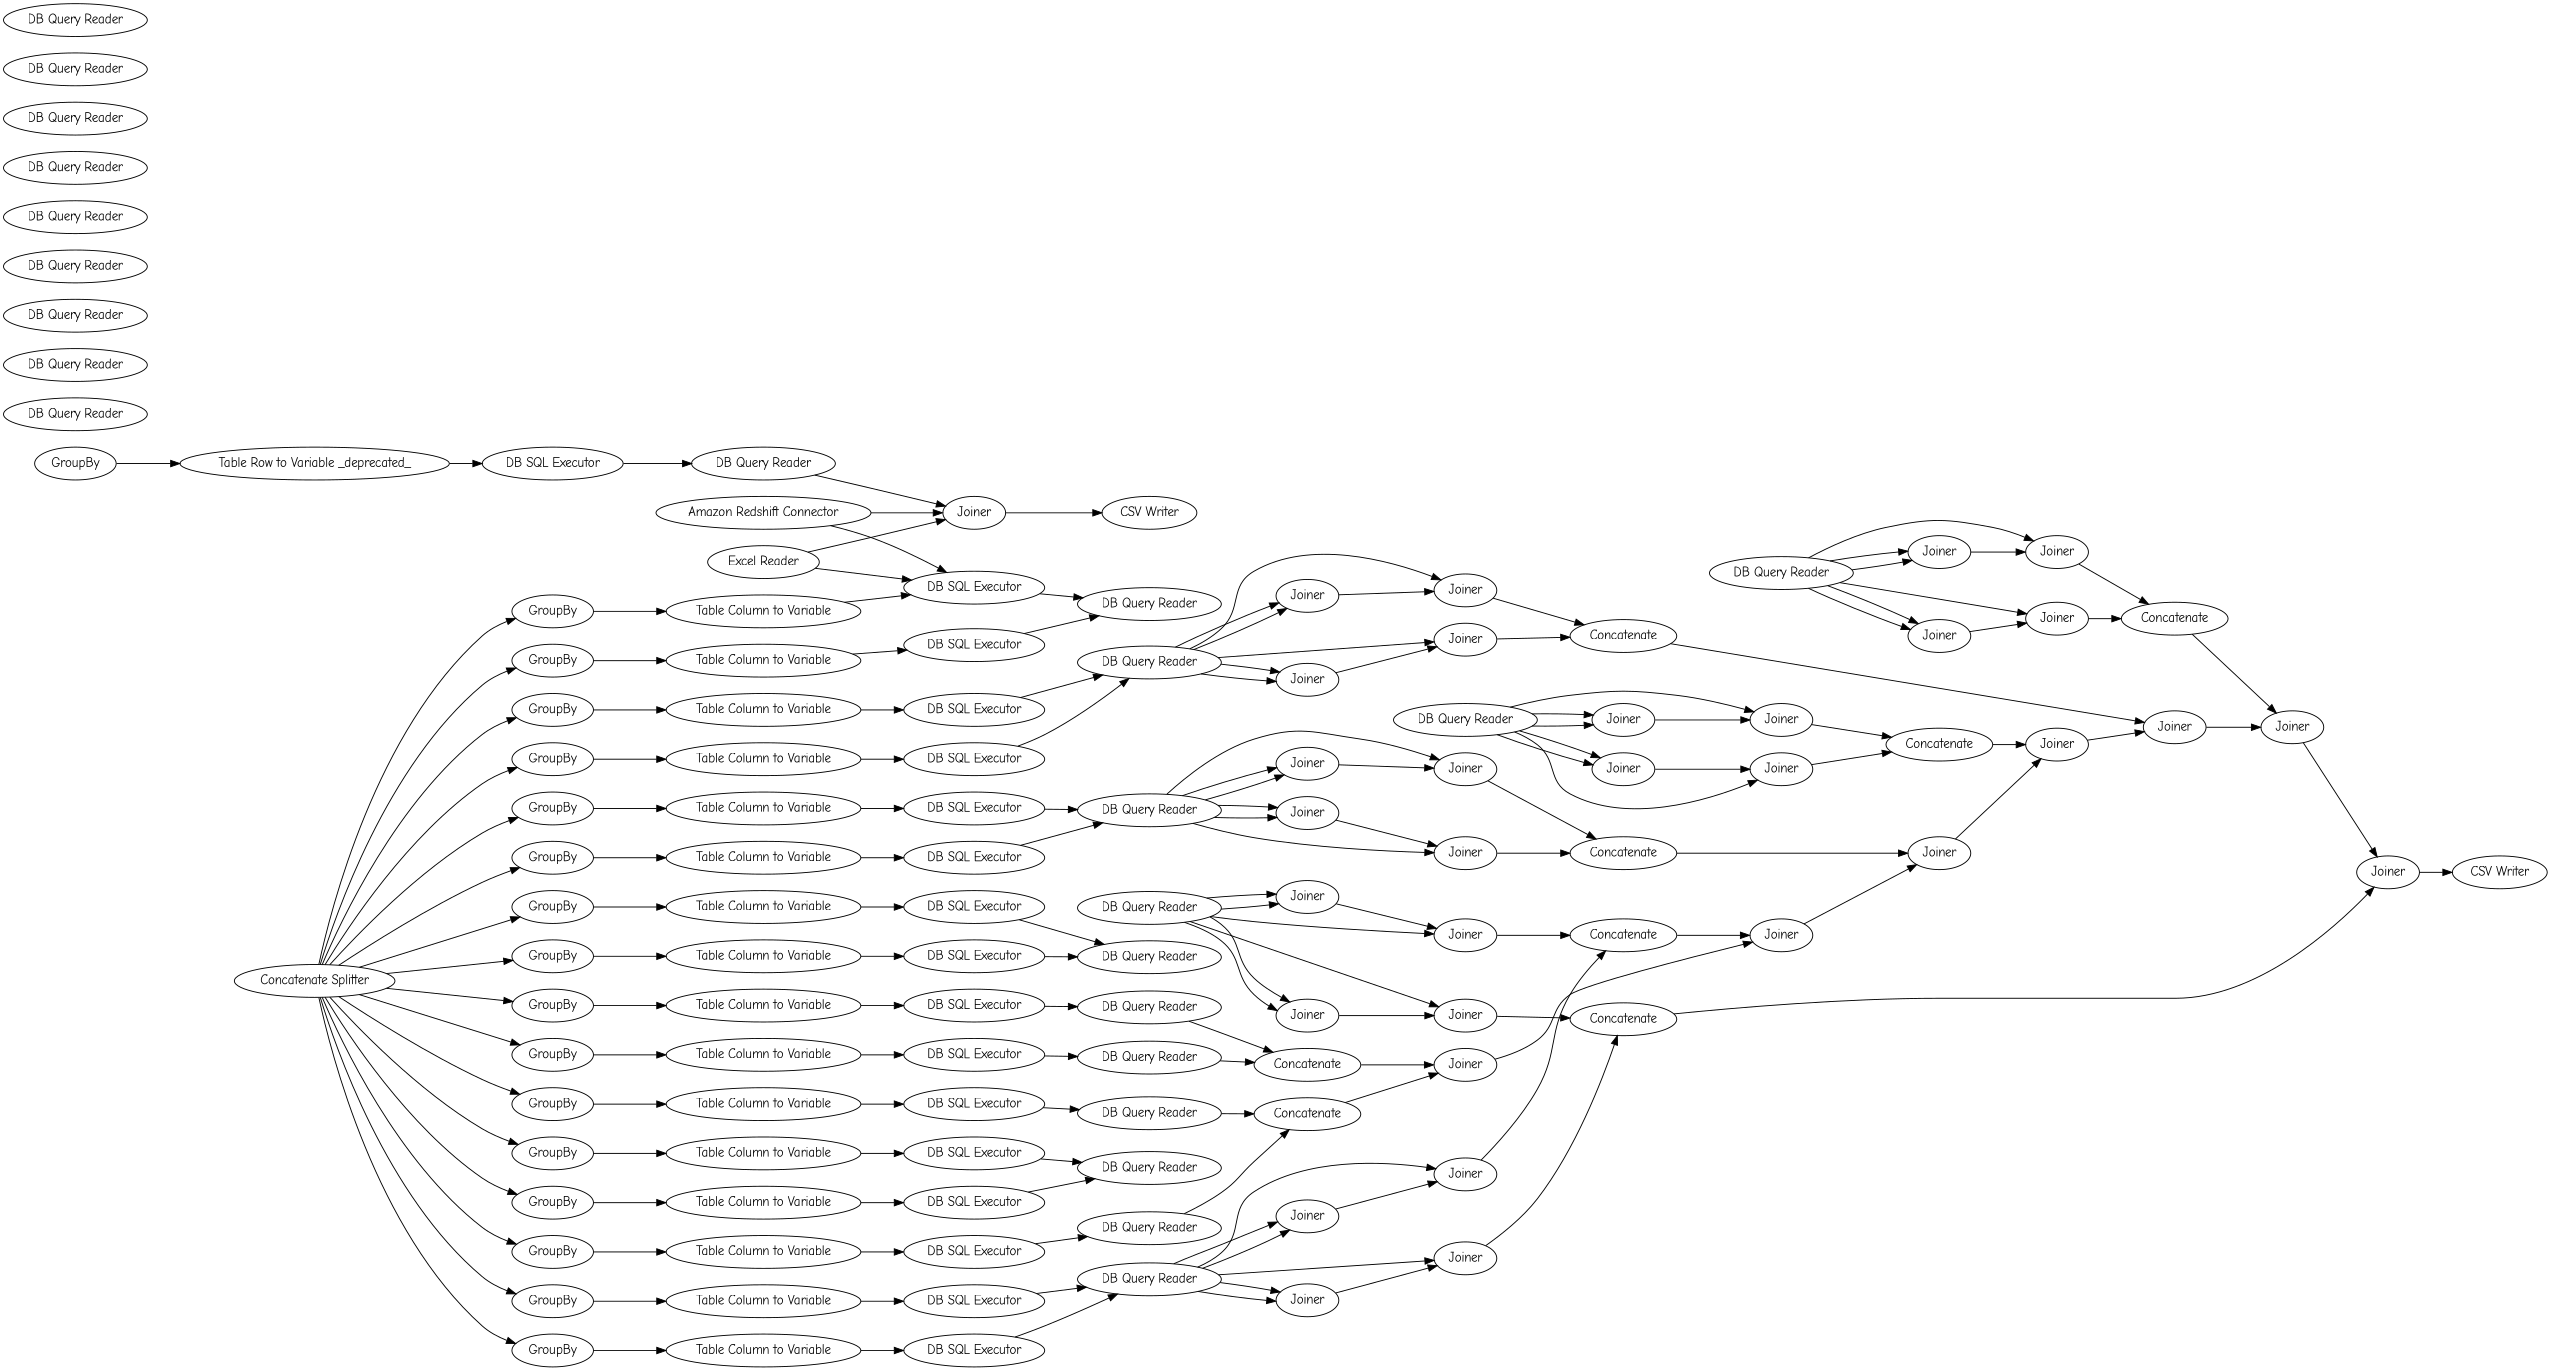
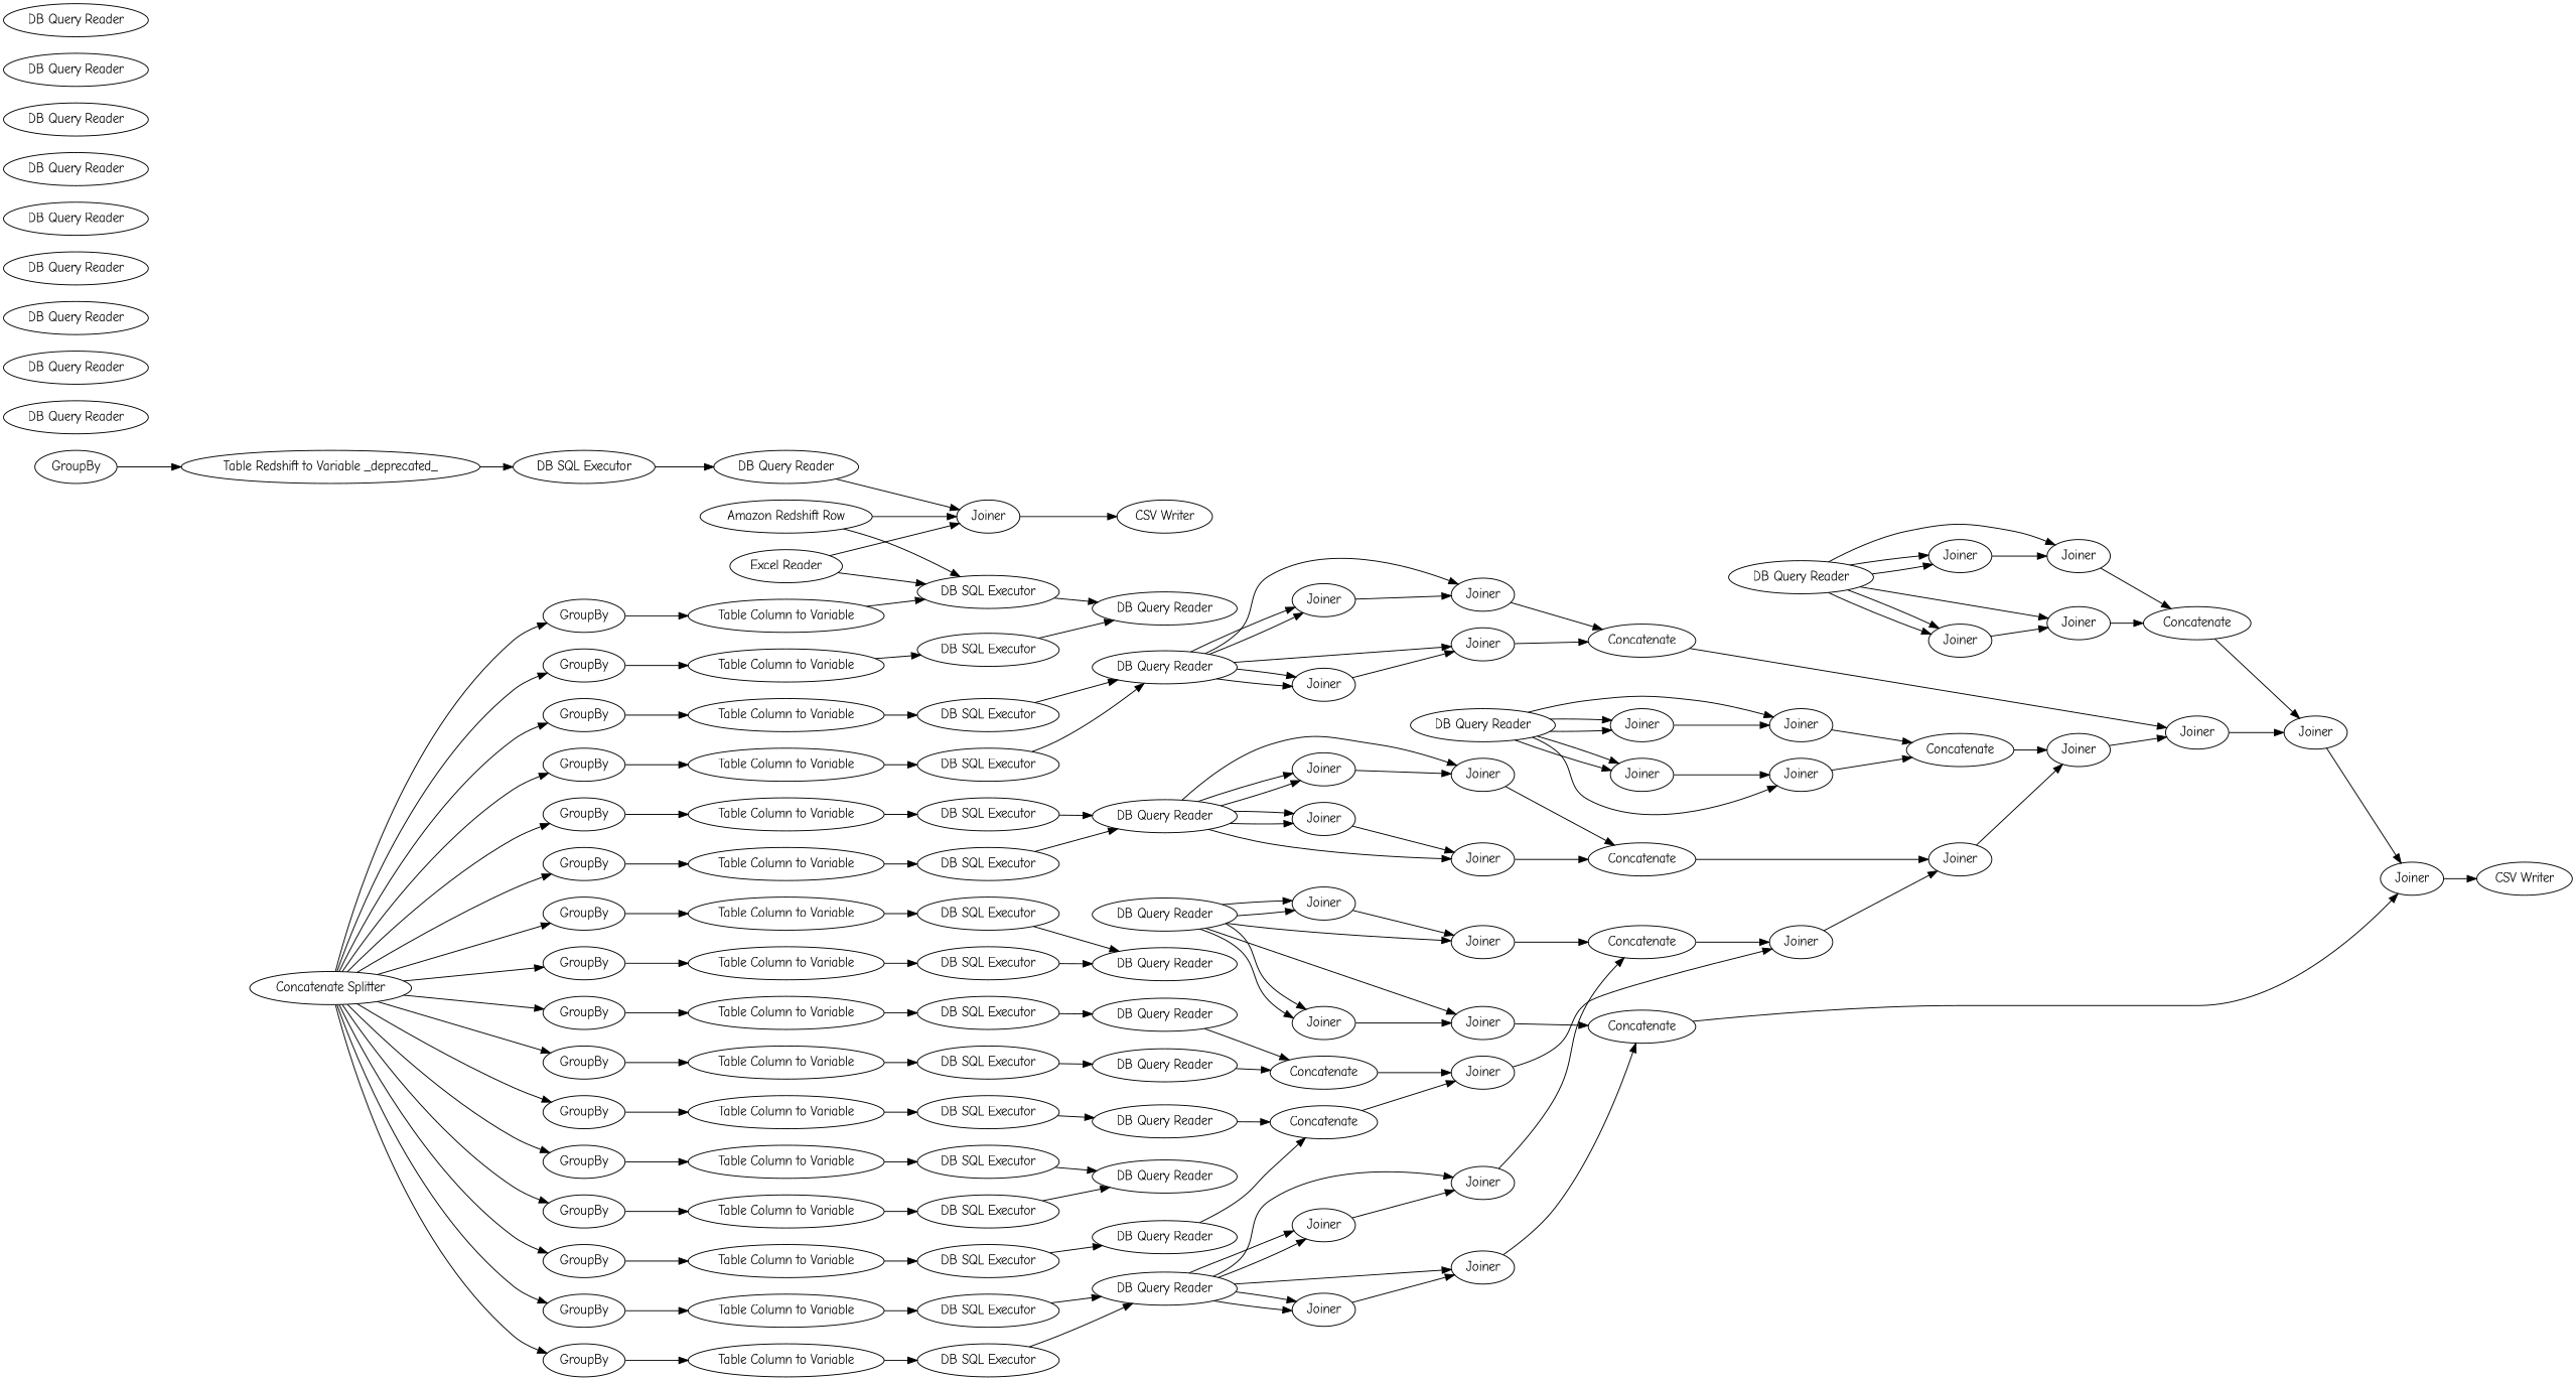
  digraph {
    fontname="Comic Neue"
    rankdir=LR
    node [fontname="Comic Neue"]
    edge [fontname="Comic Neue"]
    n1 [label="Excel Reader"]
    n2 [label="DB SQL Executor"]
    n3 [label=Joiner]
    n4 [label="DB Query Reader"]
    n5 [label="CSV Writer"]
-   n6 [label="Amazon Redshift Connector"]
+   n6 [label="Amazon Redshift Row"]
    n7 [label="CSV Writer"]
    n8 [label=GroupBy]
    n9 [label="Table Column to Variable"]
    n10 [label="DB SQL Executor"]
    n11 [label="DB Query Reader"]
    n12 [label=Concatenate]
    n13 [label=Joiner]
    n14 [label=GroupBy]
    n15 [label="Table Column to Variable"]
    n16 [label="DB SQL Executor"]
    n17 [label="DB Query Reader"]
    n18 [label=Concatenate]
    n19 [label="Concatenate Splitter"]
    n20 [label=GroupBy]
    n21 [label=GroupBy]
    n22 [label=GroupBy]
    n23 [label=GroupBy]
    n24 [label=GroupBy]
    n25 [label=GroupBy]
    n26 [label=GroupBy]
    n27 [label=GroupBy]
    n28 [label=GroupBy]
    n29 [label=GroupBy]
    n30 [label=GroupBy]
    n31 [label=GroupBy]
    n32 [label=GroupBy]
    n33 [label=GroupBy]
    n34 [label="Table Column to Variable"]
    n35 [label="Table Column to Variable"]
    n36 [label="Table Column to Variable"]
    n37 [label="Table Column to Variable"]
    n38 [label="Table Column to Variable"]
    n39 [label="Table Column to Variable"]
    n40 [label="Table Column to Variable"]
    n41 [label="Table Column to Variable"]
    n42 [label="Table Column to Variable"]
    n43 [label="Table Column to Variable"]
    n44 [label="Table Column to Variable"]
    n45 [label="Table Column to Variable"]
    n46 [label="Table Column to Variable"]
    n47 [label="Table Column to Variable"]
    n48 [label="DB Query Reader"]
    n49 [label=Joiner]
    n50 [label="DB Query Reader"]
    n51 [label="DB SQL Executor"]
    n52 [label="DB SQL Executor"]
    n53 [label="DB SQL Executor"]
    n54 [label="DB Query Reader"]
    n55 [label=Concatenate]
    n56 [label=Joiner]
    n57 [label="DB SQL Executor"]
    n58 [label="DB Query Reader"]
    n59 [label=Joiner]
    n60 [label=Joiner]
    n61 [label=Joiner]
    n62 [label=Joiner]
    n63 [label=Joiner]
    n64 [label=Joiner]
    n65 [label=Joiner]
    n66 [label="DB SQL Executor"]
    n67 [label=Joiner]
    n68 [label=Joiner]
    n69 [label=Concatenate]
    n70 [label="DB Query Reader"]
    n71 [label=Joiner]
    n72 [label=Joiner]
    n73 [label=Joiner]
    n74 [label=Concatenate]
    n75 [label=Joiner]
    n76 [label=Joiner]
    n77 [label=Concatenate]
    n78 [label=Joiner]
    n79 [label="DB SQL Executor"]
    n80 [label="DB Query Reader"]
    n81 [label=Joiner]
    n82 [label=Joiner]
    n83 [label=Joiner]
    n84 [label=Joiner]
    n85 [label=Concatenate]
    n86 [label=Joiner]
    n87 [label="DB SQL Executor"]
    n88 [label="DB Query Reader"]
    n89 [label=Joiner]
    n90 [label="DB Query Reader"]
    n91 [label="DB Query Reader"]
    n92 [label="DB Query Reader"]
    n93 [label="DB Query Reader"]
    n94 [label=Joiner]
    n95 [label=Joiner]
    n96 [label="DB Query Reader"]
    n97 [label="DB Query Reader"]
    n98 [label="DB Query Reader"]
    n99 [label="DB Query Reader"]
    n100 [label=Joiner]
    n101 [label=Joiner]
    n102 [label="DB SQL Executor"]
    n103 [label="DB SQL Executor"]
    n104 [label="DB SQL Executor"]
    n105 [label="DB SQL Executor"]
    n106 [label=Joiner]
    n107 [label="DB Query Reader"]
    n108 [label="DB Query Reader"]
    n109 [label=Concatenate]
    n110 [label="DB Query Reader"]
    n111 [label="DB Query Reader"]
    n112 [label=Joiner]
    n113 [label=Joiner]
    n114 [label="DB SQL Executor"]
    n115 [label="DB SQL Executor"]
    n116 [label="DB Query Reader"]
    n117 [label="DB SQL Executor"]
-   n118 [label="Table Row to Variable _deprecated_"]
+   n118 [label="Table Redshift to Variable _deprecated_"]
    n119 [label=GroupBy]
    n1 -> n2
    n1 -> n3
    n2 -> n4
    n3 -> n5
    n6 -> n2
    n6 -> n3
    n8 -> n9
    n9 -> n10
    n10 -> n48
    n11 -> n12
    n12 -> n13
    n13 -> n49
    n14 -> n15
    n15 -> n16
    n16 -> n11
    n17 -> n18
    n18 -> n13
    n19 -> n8
    n19 -> n14
    n19 -> n20
    n19 -> n21
    n19 -> n22
    n19 -> n23
    n19 -> n24
    n19 -> n25
    n19 -> n26
    n19 -> n27
    n19 -> n28
    n19 -> n29
    n19 -> n30
    n19 -> n31
    n19 -> n32
    n19 -> n33
    n20 -> n34
    n21 -> n35
    n22 -> n36
    n23 -> n37
    n24 -> n38
    n25 -> n39
    n26 -> n40
    n27 -> n41
    n28 -> n42
    n29 -> n43
    n30 -> n44
    n31 -> n45
    n32 -> n46
    n33 -> n47
    n34 -> n51
    n35 -> n52
    n36 -> n53
    n37 -> n57
    n38 -> n66
    n39 -> n2
    n40 -> n79
    n41 -> n87
    n42 -> n102
    n43 -> n103
    n44 -> n104
    n45 -> n105
    n46 -> n115
    n47 -> n114
    n48 -> n12
    n49 -> n56
    n50 -> n18
    n51 -> n50
    n52 -> n17
    n53 -> n54
    n55 -> n49
    n56 -> n63
    n57 -> n58
    n58 -> n59
    n58 -> n59
    n58 -> n60
    n58 -> n61
    n58 -> n62
    n58 -> n62
    n59 -> n60
    n60 -> n55
    n61 -> n109
    n62 -> n61
    n63 -> n78
    n64 -> n65
    n65 -> n55
    n66 -> n70
    n67 -> n68
    n68 -> n69
    n69 -> n56
    n70 -> n67
    n70 -> n67
    n70 -> n68
    n70 -> n71
    n70 -> n72
    n70 -> n72
    n71 -> n69
    n72 -> n71
    n73 -> n74
    n74 -> n63
    n75 -> n73
    n76 -> n77
    n77 -> n78
    n78 -> n86
    n79 -> n80
    n80 -> n76
    n80 -> n81
    n80 -> n81
    n80 -> n82
    n80 -> n83
    n80 -> n83
    n81 -> n76
    n82 -> n77
    n83 -> n82
    n84 -> n85
    n85 -> n86
    n86 -> n106
    n87 -> n88
    n89 -> n84
    n93 -> n73
    n93 -> n75
    n93 -> n75
    n93 -> n94
    n93 -> n94
    n93 -> n95
    n94 -> n95
    n95 -> n74
    n99 -> n84
    n99 -> n89
    n99 -> n89
    n99 -> n100
    n99 -> n101
    n99 -> n101
    n100 -> n85
    n101 -> n100
    n102 -> n70
    n103 -> n4
    n104 -> n80
    n105 -> n88
    n106 -> n7
    n109 -> n106
    n111 -> n64
    n111 -> n64
    n111 -> n65
    n111 -> n112
    n111 -> n112
    n111 -> n113
    n112 -> n113
    n113 -> n109
    n114 -> n58
    n115 -> n54
    n116 -> n3
    n117 -> n116
    n118 -> n117
    n119 -> n118
  }
